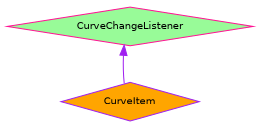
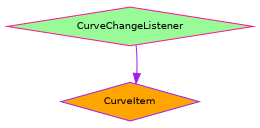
  digraph {
    node [fontname=Helvetica fontsize=10 shape=diamond style=filled]
    n1 [color=deeppink fillcolor=palegreen fontcolor=black height=0.2 label=CurveChangeListener width=0.4]
    n2 [color=purple fillcolor=orange height=0.2 label=CurveItem width=0.4]
-   n1 -> n2 [color=purple dir=back fontname=Helvetica fontsize=10 labelfontname=Helvetica labelfontsize=10 style=solid]
+   n2 -> n1 [color=purple dir=back fontname=Helvetica fontsize=10 labelfontname=Helvetica labelfontsize=10 style=solid]
  }
